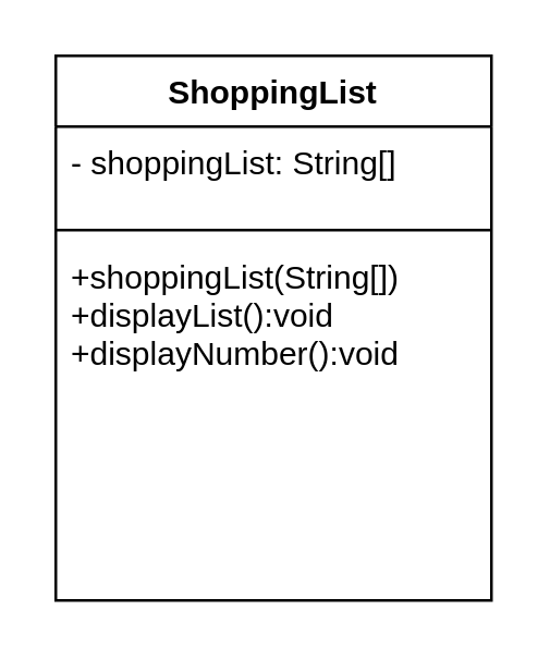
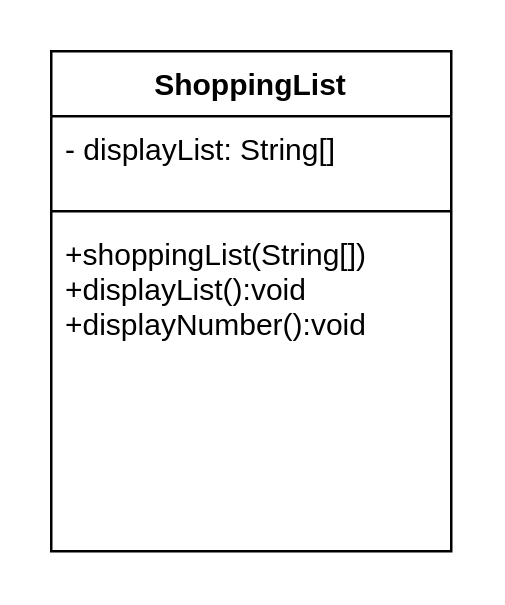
  <mxCell id="0" />
  <mxCell id="1" parent="0" />
  <mxCell id="2" value="ShoppingList" style="swimlane;fontStyle=1;align=center;verticalAlign=top;childLayout=stackLayout;horizontal=1;startSize=26;horizontalStack=0;resizeParent=1;resizeParentMax=0;resizeLast=0;collapsible=1;marginBottom=0;" vertex="1" parent="1"><mxGeometry x="20" y="20" width="160" height="200" as="geometry" /></mxCell>
- <mxCell id="3" value="- shoppingList: String[]&#10;" style="text;strokeColor=none;fillColor=none;align=left;verticalAlign=top;spacingLeft=4;spacingRight=4;overflow=hidden;rotatable=0;points=[[0,0.5],[1,0.5]];portConstraint=eastwest;" vertex="1" parent="2"><mxGeometry y="26" width="160" height="34" as="geometry" /></mxCell>
+ <mxCell id="3" value="- displayList: String[]&#10;" style="text;strokeColor=none;fillColor=none;align=left;verticalAlign=top;spacingLeft=4;spacingRight=4;overflow=hidden;rotatable=0;points=[[0,0.5],[1,0.5]];portConstraint=eastwest;" vertex="1" parent="2"><mxGeometry y="26" width="160" height="34" as="geometry" /></mxCell>
  <mxCell id="4" value="" style="line;strokeWidth=1;fillColor=none;align=left;verticalAlign=middle;spacingTop=-1;spacingLeft=3;spacingRight=3;rotatable=0;labelPosition=right;points=[];portConstraint=eastwest;" vertex="1" parent="2"><mxGeometry y="60" width="160" height="8" as="geometry" /></mxCell>
  <mxCell id="5" value="+shoppingList(String[])&#10;+displayList():void&#10;+displayNumber():void&#10;&#10;" style="text;strokeColor=none;fillColor=none;align=left;verticalAlign=top;spacingLeft=4;spacingRight=4;overflow=hidden;rotatable=0;points=[[0,0.5],[1,0.5]];portConstraint=eastwest;" vertex="1" parent="2"><mxGeometry y="68" width="160" height="132" as="geometry" /></mxCell>
